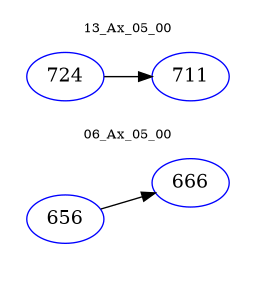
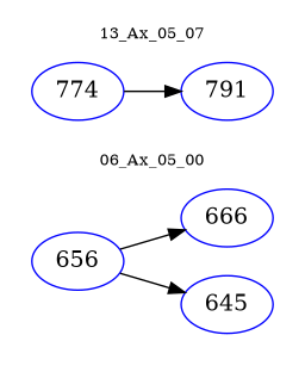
  digraph {
    rankdir=LR
    node [color=blue]
    edge [color=black]
    n1 [label=656]
+   n2 [label=645]
    n3 [label=666]
-   n4 [label=724]
-   n5 [label=711]
+   n4 [label=774]
+   n5 [label=791]
    subgraph cluster_1 {
      color=white
      fontsize=10
      label="06_Ax_05_00"
      n1
+     n2
      n3
    }
    subgraph cluster_2 {
      color=white
      fontsize=10
-     label="13_Ax_05_00"
+     label="13_Ax_05_07"
      n4
      n5
    }
+   n1 -> n2
    n1 -> n3
    n4 -> n5
  }
